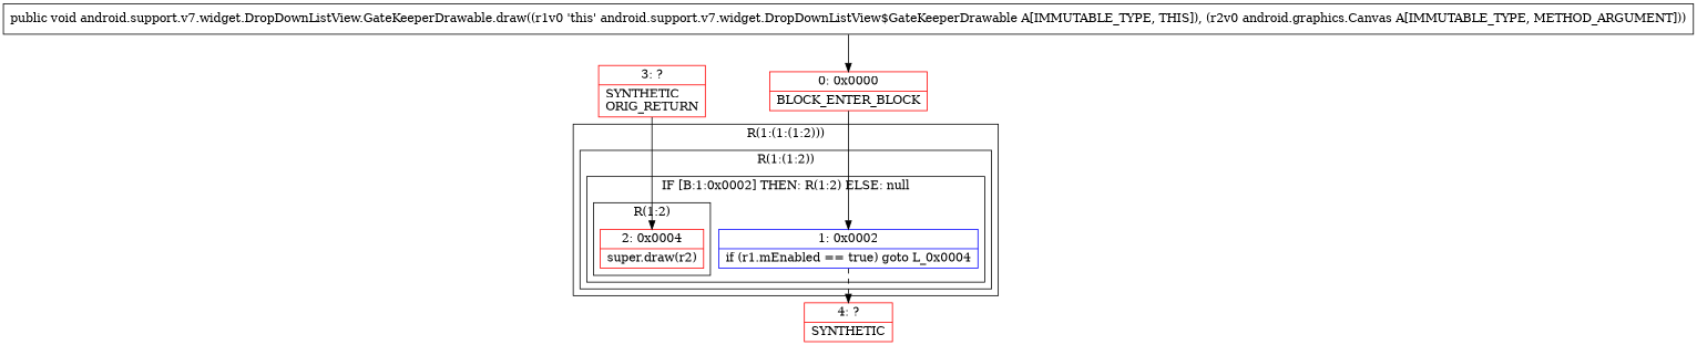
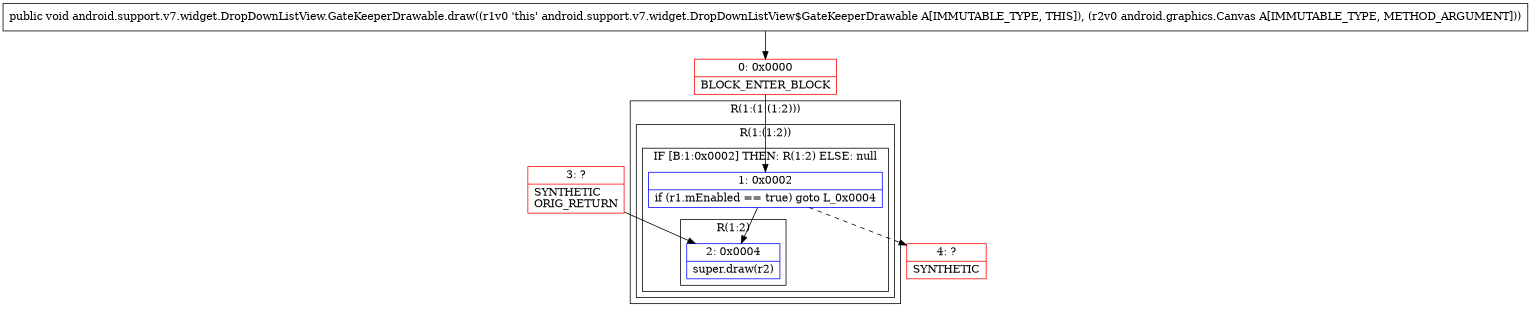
  digraph {
    node [color=red shape=record]
-   n1 [label="{2\:\ 0x0004|super.draw(r2)\l}"]
+   n1 [color=blue label="{2\:\ 0x0004|super.draw(r2)\l}"]
    n2 [color=blue label="{1\:\ 0x0002|if (r1.mEnabled == true) goto L_0x0004\l}"]
    n3 [label="{4\:\ ?|SYNTHETIC\l}"]
    n4 [label="{3\:\ ?|SYNTHETIC\lORIG_RETURN\l}"]
    n5 [label="{0\:\ 0x0000|BLOCK_ENTER_BLOCK\l}"]
    n6 [label="{public void android.support.v7.widget.DropDownListView.GateKeeperDrawable.draw((r1v0 'this' android.support.v7.widget.DropDownListView$GateKeeperDrawable A[IMMUTABLE_TYPE, THIS]), (r2v0 android.graphics.Canvas A[IMMUTABLE_TYPE, METHOD_ARGUMENT])) }" color=""]
    subgraph cluster_1 {
      label="R(1:(1:(1:2)))"
      subgraph cluster_2 {
        label="R(1:(1:2))"
        subgraph cluster_3 {
          label="IF [B:1:0x0002] THEN: R(1:2) ELSE: null"
          n2
          subgraph cluster_4 {
            label="R(1:2)"
            n1
          }
        }
      }
    }
+   n2 -> n1
    n2 -> n3 [style=dashed]
    n4 -> n1
    n5 -> n2
    n6 -> n5
  }
